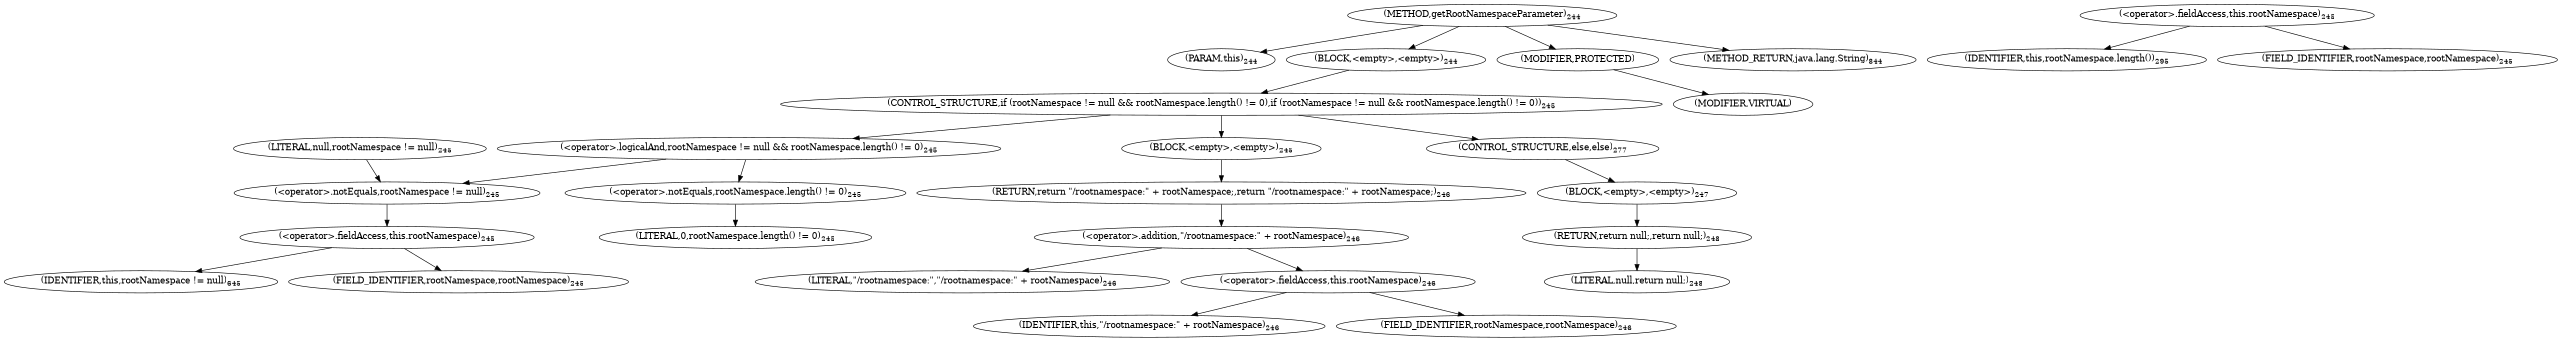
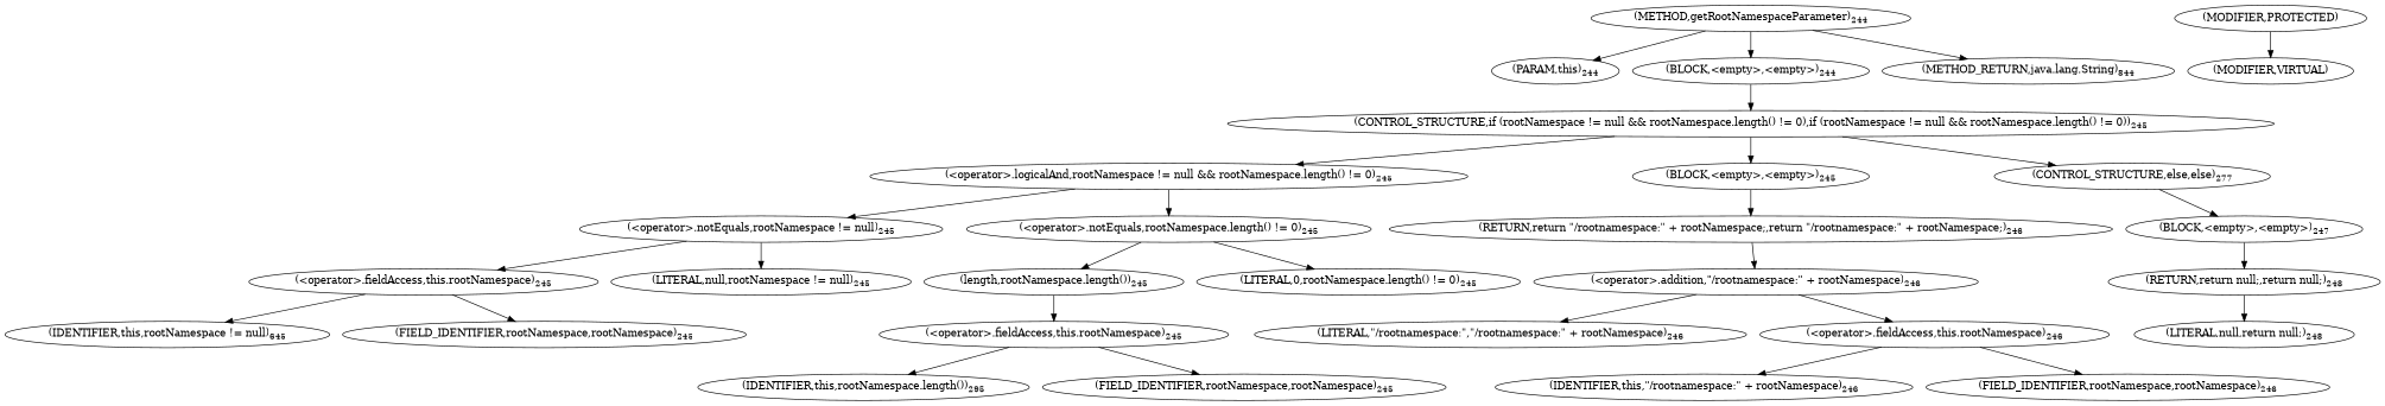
  digraph {
    n1 [label=<(METHOD,getRootNamespaceParameter)<SUB>244</SUB>>]
    n2 [label=<(PARAM,this)<SUB>244</SUB>>]
    n3 [label=<(BLOCK,&lt;empty&gt;,&lt;empty&gt;)<SUB>244</SUB>>]
    n4 [label=<(MODIFIER,PROTECTED)>]
    n5 [label=<(METHOD_RETURN,java.lang.String)<SUB>844</SUB>>]
    n6 [label=<(CONTROL_STRUCTURE,if (rootNamespace != null &amp;&amp; rootNamespace.length() != 0),if (rootNamespace != null &amp;&amp; rootNamespace.length() != 0))<SUB>245</SUB>>]
    n7 [label=<(MODIFIER,VIRTUAL)>]
    n8 [label=<(&lt;operator&gt;.logicalAnd,rootNamespace != null &amp;&amp; rootNamespace.length() != 0)<SUB>245</SUB>>]
    n9 [label=<(BLOCK,&lt;empty&gt;,&lt;empty&gt;)<SUB>245</SUB>>]
    n10 [label=<(CONTROL_STRUCTURE,else,else)<SUB>277</SUB>>]
    n11 [label=<(&lt;operator&gt;.notEquals,rootNamespace != null)<SUB>245</SUB>>]
    n12 [label=<(&lt;operator&gt;.notEquals,rootNamespace.length() != 0)<SUB>245</SUB>>]
    n13 [label=<(RETURN,return &quot;/rootnamespace:&quot; + rootNamespace;,return &quot;/rootnamespace:&quot; + rootNamespace;)<SUB>246</SUB>>]
    n14 [label=<(BLOCK,&lt;empty&gt;,&lt;empty&gt;)<SUB>247</SUB>>]
    n15 [label=<(&lt;operator&gt;.fieldAccess,this.rootNamespace)<SUB>245</SUB>>]
    n16 [label=<(LITERAL,null,rootNamespace != null)<SUB>245</SUB>>]
+   n17 [label=<(length,rootNamespace.length())<SUB>245</SUB>>]
    n18 [label=<(LITERAL,0,rootNamespace.length() != 0)<SUB>245</SUB>>]
    n19 [label=<(IDENTIFIER,this,rootNamespace != null)<SUB>645</SUB>>]
    n20 [label=<(FIELD_IDENTIFIER,rootNamespace,rootNamespace)<SUB>245</SUB>>]
    n21 [label=<(&lt;operator&gt;.fieldAccess,this.rootNamespace)<SUB>245</SUB>>]
    n22 [label=<(IDENTIFIER,this,rootNamespace.length())<SUB>295</SUB>>]
    n23 [label=<(FIELD_IDENTIFIER,rootNamespace,rootNamespace)<SUB>245</SUB>>]
    n24 [label=<(&lt;operator&gt;.addition,&quot;/rootnamespace:&quot; + rootNamespace)<SUB>246</SUB>>]
    n25 [label=<(LITERAL,&quot;/rootnamespace:&quot;,&quot;/rootnamespace:&quot; + rootNamespace)<SUB>246</SUB>>]
    n26 [label=<(&lt;operator&gt;.fieldAccess,this.rootNamespace)<SUB>246</SUB>>]
    n27 [label=<(IDENTIFIER,this,&quot;/rootnamespace:&quot; + rootNamespace)<SUB>246</SUB>>]
    n28 [label=<(FIELD_IDENTIFIER,rootNamespace,rootNamespace)<SUB>246</SUB>>]
    n29 [label=<(RETURN,return null;,return null;)<SUB>248</SUB>>]
    n30 [label=<(LITERAL,null,return null;)<SUB>248</SUB>>]
    n1 -> n2
    n1 -> n3
-   n1 -> n4
    n1 -> n5
    n3 -> n6
    n4 -> n7
    n6 -> n8
    n6 -> n9
    n6 -> n10
    n8 -> n11
    n8 -> n12
    n9 -> n13
    n10 -> n14
    n11 -> n15
-   n16 -> n11
+   n11 -> n16
+   n12 -> n17
    n12 -> n18
    n13 -> n24
    n14 -> n29
    n15 -> n19
    n15 -> n20
+   n17 -> n21
    n21 -> n22
    n21 -> n23
    n24 -> n25
    n24 -> n26
    n26 -> n27
    n26 -> n28
    n29 -> n30
  }
